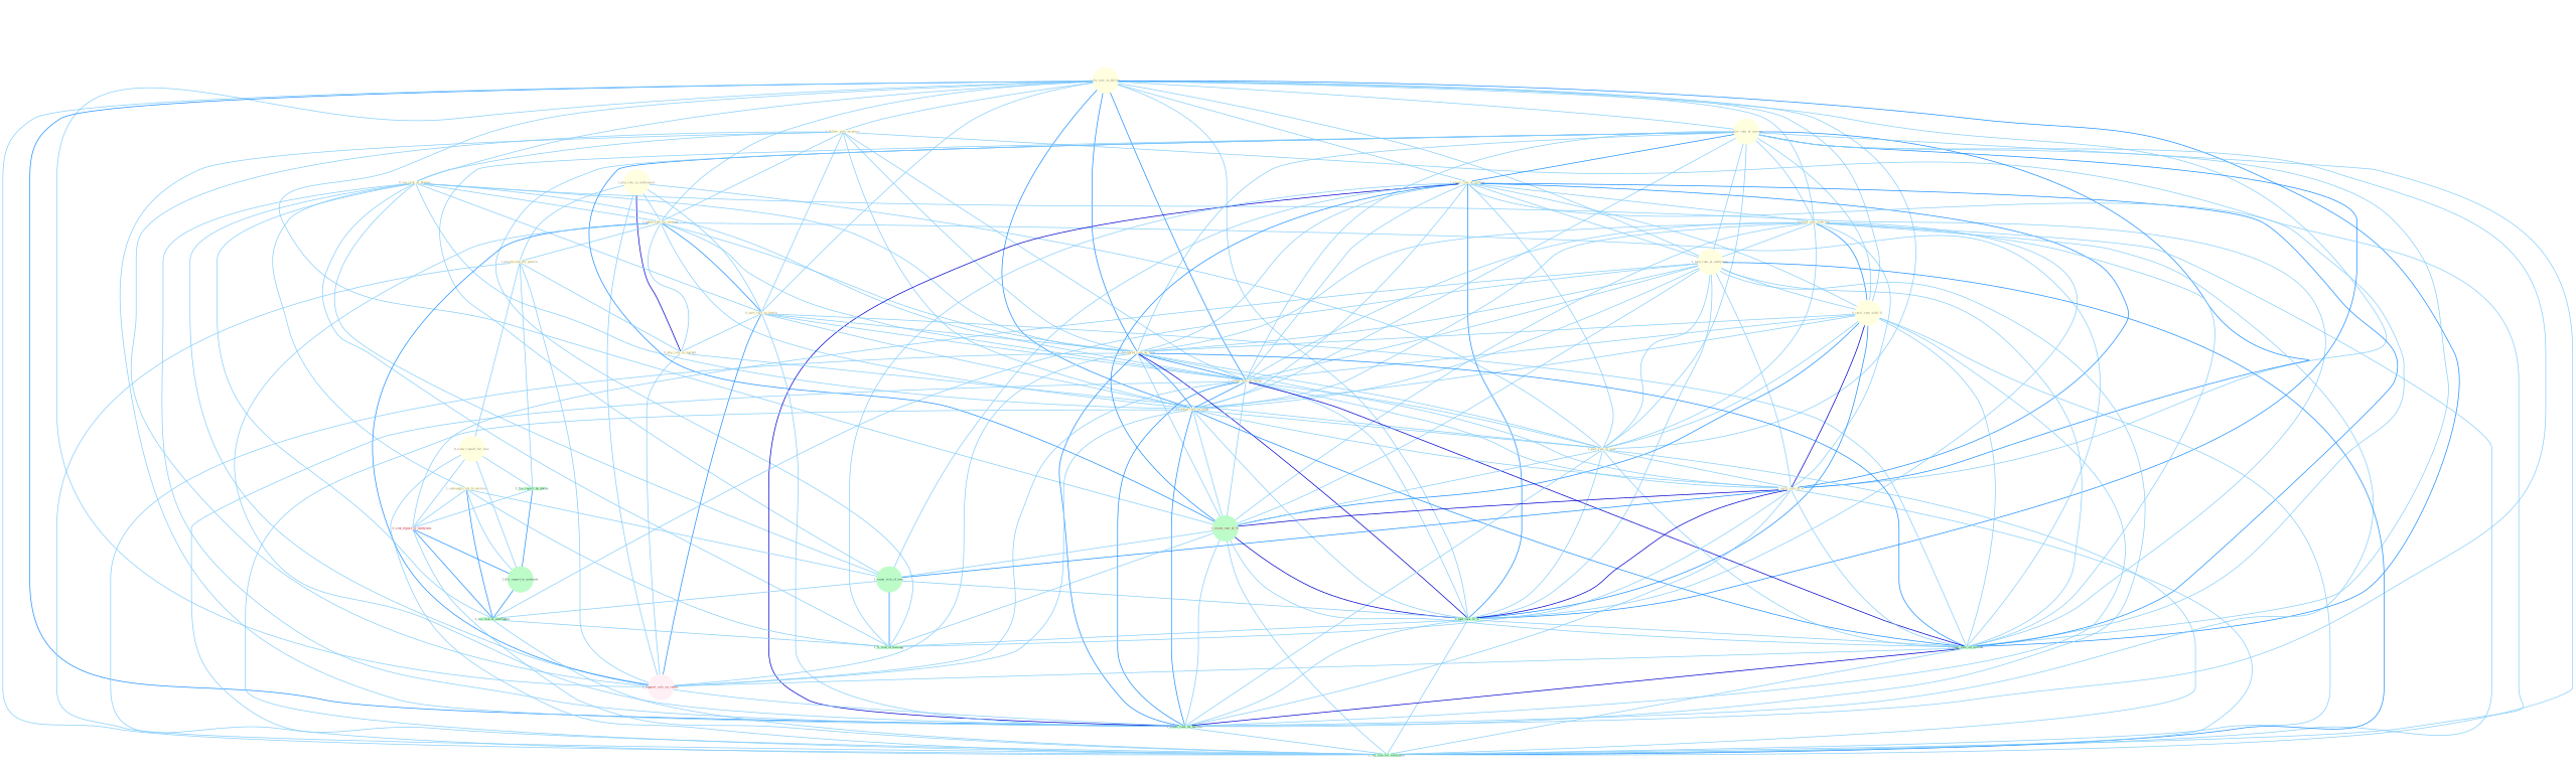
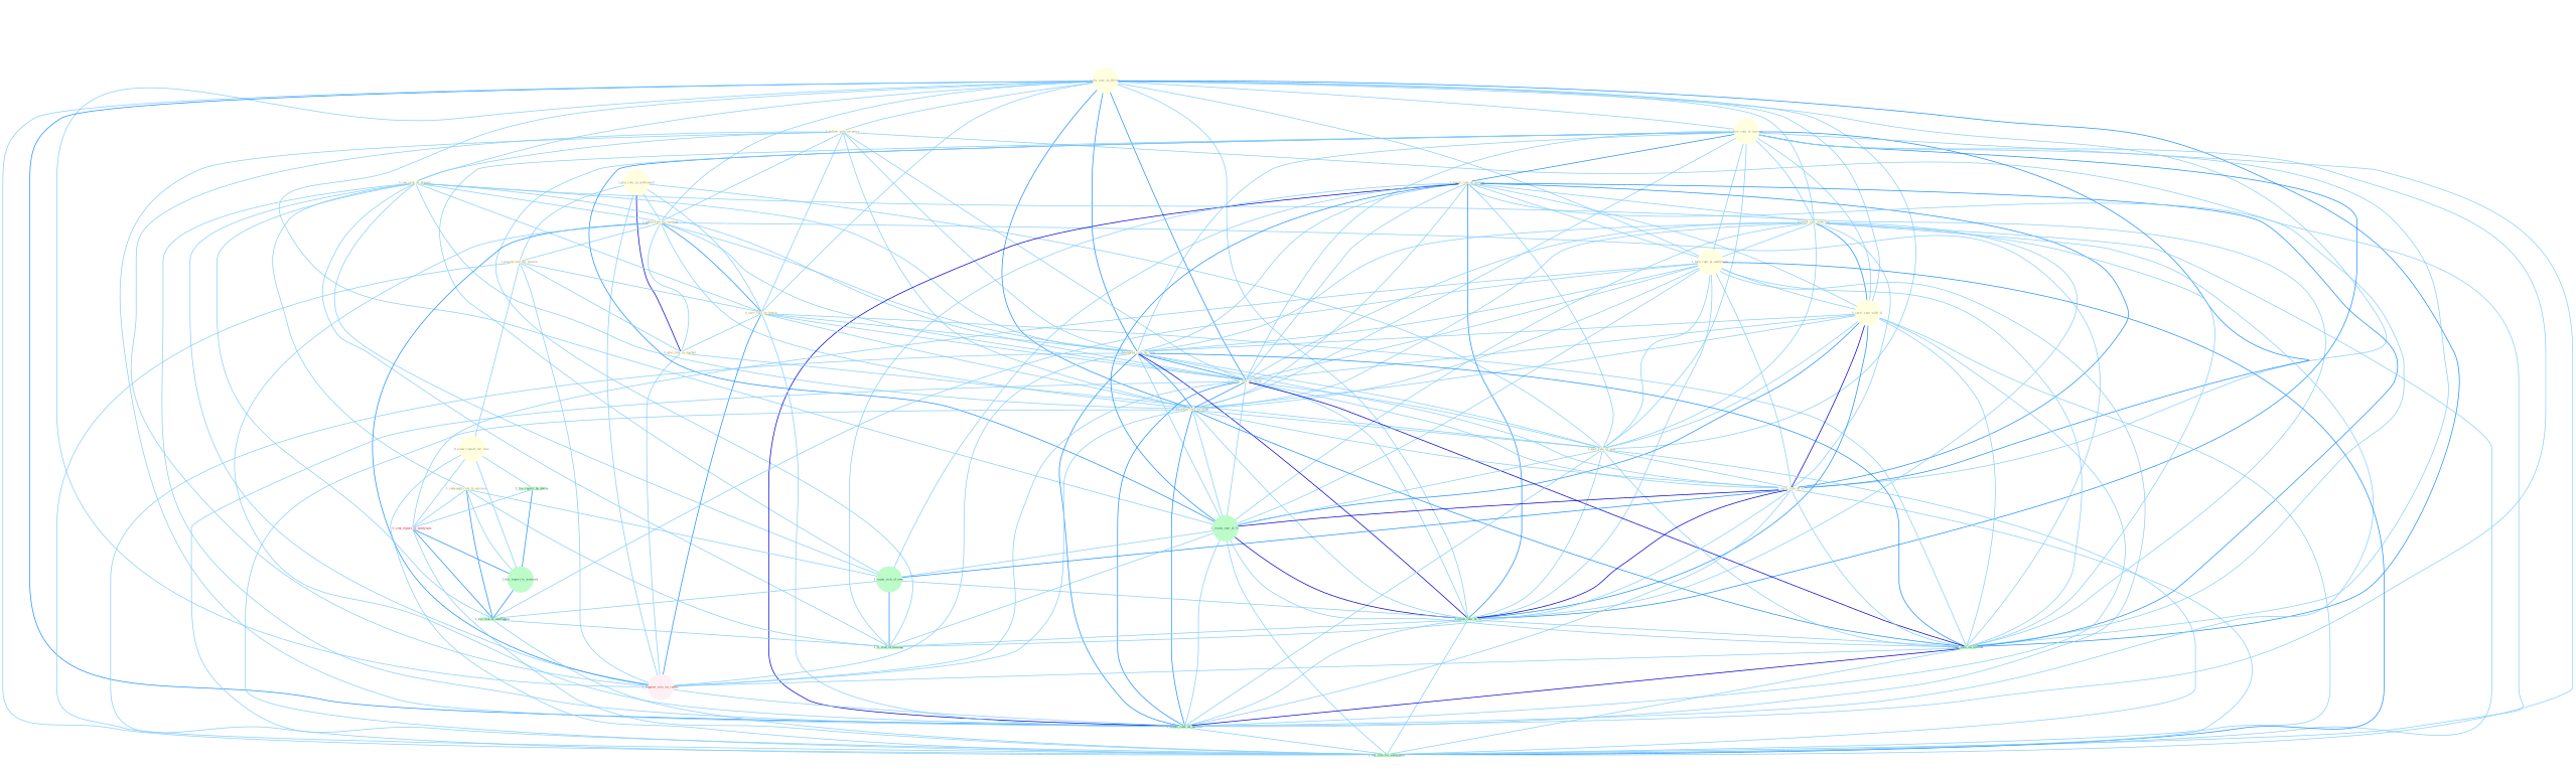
  graph {
    node [color="#ffffe0" fixedsize=true fontcolor="#8b7d6b" fontsize=4 shape=circle style=filled]
    edge [color="#87cefa" w=1]
    "1_plai_role_in_settlement " [height=.06 width=.5]
    "1_fix_rate_on_billion " [height=.06 width=.5]
    "1_follow_rule_on_price " [height=.06 shape=box width=.5]
    "0_see_risk_on_dimens " [height=.06 shape=parallelogram width=.5]
    "1_slow_rate_of_increas " [height=.06 width=.5]
    "1_taken_role_on_strategi " [height=.06 shape=box width=.5]
    "1_provid_role_for_govern " [height=.06 shape=parallelogram width=.5]
    "1_lower_rate_of_million " [height=.06 shape=folder width=.5]
    "0_track_rate_with_lag " [height=.06 shape=box width=.5]
    "0_serv_role_on_bench " [height=.06 shape=box width=.5]
    "0_scour_report_for_clue " [height=.06 width=.5]
    "0_plai_role_in_market " [height=.06 shape=folder width=.5]
    "1_turn_rate_at_entitynam " [height=.06 width=.5]
    "0_carri_rate_with_% " [height=.06 width=.5]
    "1_downgrad_rate_on_firm " [height=.06 shape=folder width=.5]
    "1_reduc_rate_on_incom " [height=.06 shape=parallelogram width=.5]
    "1_outweigh_risk_to_environ " [height=.06 shape=folder width=.5]
    "1_reckon_rate_on_bond " [height=.06 shape=folder width=.5]
    "1_post_rate_in_year " [height=.06 shape=box width=.5]
    "1_carri_rate_of_% " [height=.06 shape=box width=.5]
    "0_sent_report_to_entitynam " [color="#fff0f5" fontcolor="#b22222" height=.06 shape=box width=.5]
    "0_support_role_on_condit " [color="#fff0f5" fontcolor="#b22222" height=.06 width=.5]
-   "1_reach_rate_of_% " [color="#BDFCC9" fontcolor="#b22222" height=.06 width=.5]
-   "1_had_rate_of_% " [color="#BDFCC9" fontcolor="#2f4f4f" height=.06 shape=box width=.5]
+   "1_reach_rate_of_% " [color="#BDFCC9" fontcolor="#2f4f4f" height=.06 width=.5]
+   "1_had_rate_of_% " [color="#BDFCC9" fontcolor="#2f4f4f" height=.06 shape=box width=.5 label="1_track_rate_of_%"]
    "1_reduc_rate_on_million " [color="#BDFCC9" fontcolor="#2f4f4f" height=.06 shape=parallelogram width=.5]
    "1_lower_rate_on_million " [color="#BDFCC9" fontcolor="#2f4f4f" height=.06 shape=parallelogram width=.5]
    "1_lift_rate_for_entitynam " [color="#BDFCC9" fontcolor="#2f4f4f" height=.06 shape=box width=.5]
    "1_count_risk_of_new " [color="#BDFCC9" fontcolor="#2f4f4f" height=.06 width=.5]
    "1_wa_risk_to_entitynam " [color="#BDFCC9" fontcolor="#2f4f4f" height=.06 shape=folder width=.5]
    "1_'s_risk_of_messag " [color="#BDFCC9" fontcolor="#2f4f4f" height=.06 shape=folder width=.5]
    "0_file_report_by_phone " [color="#BDFCC9" fontcolor="#2f4f4f" height=.06 shape=parallelogram width=.5]
    "1_file_report_to_network " [color="#BDFCC9" fontcolor="#2f4f4f" height=.06 width=.5]
    subgraph sub_1 {
      "1_plai_role_in_settlement "
      "1_fix_rate_on_billion "
      "1_follow_rule_on_price "
      "0_see_risk_on_dimens "
      "1_slow_rate_of_increas "
      "1_taken_role_on_strategi "
      "1_provid_role_for_govern "
      "1_lower_rate_of_million "
      "0_track_rate_with_lag "
      "0_serv_role_on_bench "
      "0_scour_report_for_clue "
      "0_plai_role_in_market "
      "1_turn_rate_at_entitynam "
      "0_carri_rate_with_% "
      "1_downgrad_rate_on_firm "
      "1_reduc_rate_on_incom "
      "1_outweigh_risk_to_environ "
      "1_reckon_rate_on_bond "
      "1_post_rate_in_year "
      "1_carri_rate_of_% "
    }
    subgraph sub_2 {
      "0_sent_report_to_entitynam "
      "0_support_role_on_condit "
    }
    "1_plai_role_in_settlement " -- "1_taken_role_on_strategi "
    "1_plai_role_in_settlement " -- "1_provid_role_for_govern "
    "1_plai_role_in_settlement " -- "0_serv_role_on_bench "
    "1_plai_role_in_settlement " -- "0_plai_role_in_market " [color="#0000cd" w=3]
    "1_plai_role_in_settlement " -- "1_post_rate_in_year "
    "1_plai_role_in_settlement " -- "0_support_role_on_condit "
    "1_fix_rate_on_billion " -- "1_follow_rule_on_price "
    "1_fix_rate_on_billion " -- "0_see_risk_on_dimens "
    "1_fix_rate_on_billion " -- "1_slow_rate_of_increas "
    "1_fix_rate_on_billion " -- "1_taken_role_on_strategi "
-   "1_fix_rate_on_billion " -- "1_lower_rate_of_million "
    "1_fix_rate_on_billion " -- "0_track_rate_with_lag "
    "1_fix_rate_on_billion " -- "0_serv_role_on_bench "
    "1_fix_rate_on_billion " -- "1_turn_rate_at_entitynam "
    "1_fix_rate_on_billion " -- "0_carri_rate_with_% "
    "1_fix_rate_on_billion " -- "1_downgrad_rate_on_firm " [color="#1e90ff" w=2]
    "1_fix_rate_on_billion " -- "1_reduc_rate_on_incom " [color="#1e90ff" w=2]
    "1_fix_rate_on_billion " -- "1_reckon_rate_on_bond " [color="#1e90ff" w=2]
    "1_fix_rate_on_billion " -- "1_post_rate_in_year "
    "1_fix_rate_on_billion " -- "1_carri_rate_of_% "
    "1_fix_rate_on_billion " -- "0_support_role_on_condit "
    "1_fix_rate_on_billion " -- "1_reach_rate_of_% "
    "1_fix_rate_on_billion " -- "1_had_rate_of_% "
    "1_fix_rate_on_billion " -- "1_reduc_rate_on_million " [color="#1e90ff" w=2]
    "1_fix_rate_on_billion " -- "1_lower_rate_on_million " [color="#1e90ff" w=2]
    "1_fix_rate_on_billion " -- "1_lift_rate_for_entitynam "
    "1_follow_rule_on_price " -- "0_see_risk_on_dimens "
    "1_follow_rule_on_price " -- "1_taken_role_on_strategi "
    "1_follow_rule_on_price " -- "0_serv_role_on_bench "
    "1_follow_rule_on_price " -- "1_downgrad_rate_on_firm "
    "1_follow_rule_on_price " -- "1_reduc_rate_on_incom "
    "1_follow_rule_on_price " -- "1_reckon_rate_on_bond "
    "1_follow_rule_on_price " -- "0_support_role_on_condit "
    "1_follow_rule_on_price " -- "1_reduc_rate_on_million "
    "1_follow_rule_on_price " -- "1_lower_rate_on_million "
    "0_see_risk_on_dimens " -- "1_taken_role_on_strategi "
    "0_see_risk_on_dimens " -- "0_serv_role_on_bench "
    "0_see_risk_on_dimens " -- "1_downgrad_rate_on_firm "
    "0_see_risk_on_dimens " -- "1_reduc_rate_on_incom "
    "0_see_risk_on_dimens " -- "1_outweigh_risk_to_environ "
    "0_see_risk_on_dimens " -- "1_reckon_rate_on_bond "
    "0_see_risk_on_dimens " -- "0_support_role_on_condit "
    "0_see_risk_on_dimens " -- "1_reduc_rate_on_million "
    "0_see_risk_on_dimens " -- "1_lower_rate_on_million "
    "0_see_risk_on_dimens " -- "1_count_risk_of_new "
    "0_see_risk_on_dimens " -- "1_wa_risk_to_entitynam "
    "0_see_risk_on_dimens " -- "1_'s_risk_of_messag "
    "1_slow_rate_of_increas " -- "1_lower_rate_of_million " [color="#1e90ff" w=2]
    "1_slow_rate_of_increas " -- "0_track_rate_with_lag "
    "1_slow_rate_of_increas " -- "1_turn_rate_at_entitynam "
    "1_slow_rate_of_increas " -- "0_carri_rate_with_% "
    "1_slow_rate_of_increas " -- "1_downgrad_rate_on_firm "
    "1_slow_rate_of_increas " -- "1_reduc_rate_on_incom "
    "1_slow_rate_of_increas " -- "1_reckon_rate_on_bond "
    "1_slow_rate_of_increas " -- "1_post_rate_in_year "
    "1_slow_rate_of_increas " -- "1_carri_rate_of_% " [color="#1e90ff" w=2]
    "1_slow_rate_of_increas " -- "1_reach_rate_of_% " [color="#1e90ff" w=2]
    "1_slow_rate_of_increas " -- "1_had_rate_of_% " [color="#1e90ff" w=2]
    "1_slow_rate_of_increas " -- "1_reduc_rate_on_million "
    "1_slow_rate_of_increas " -- "1_lower_rate_on_million "
    "1_slow_rate_of_increas " -- "1_lift_rate_for_entitynam "
    "1_slow_rate_of_increas " -- "1_count_risk_of_new "
    "1_slow_rate_of_increas " -- "1_'s_risk_of_messag "
    "1_taken_role_on_strategi " -- "1_provid_role_for_govern "
    "1_taken_role_on_strategi " -- "0_serv_role_on_bench " [color="#1e90ff" w=2]
    "1_taken_role_on_strategi " -- "0_plai_role_in_market "
    "1_taken_role_on_strategi " -- "1_downgrad_rate_on_firm "
    "1_taken_role_on_strategi " -- "1_reduc_rate_on_incom "
    "1_taken_role_on_strategi " -- "1_reckon_rate_on_bond "
    "1_taken_role_on_strategi " -- "0_support_role_on_condit " [color="#1e90ff" w=2]
    "1_taken_role_on_strategi " -- "1_reduc_rate_on_million "
    "1_taken_role_on_strategi " -- "1_lower_rate_on_million "
-   "1_provid_role_for_govern " -- "0_file_report_by_phone "
+   "1_provid_role_for_govern " -- "0_serv_role_on_bench "
    "1_provid_role_for_govern " -- "0_scour_report_for_clue "
    "1_provid_role_for_govern " -- "0_plai_role_in_market "
    "1_provid_role_for_govern " -- "0_support_role_on_condit "
    "1_provid_role_for_govern " -- "1_lift_rate_for_entitynam "
    "1_lower_rate_of_million " -- "0_track_rate_with_lag "
    "1_lower_rate_of_million " -- "1_turn_rate_at_entitynam "
    "1_lower_rate_of_million " -- "0_carri_rate_with_% "
    "1_lower_rate_of_million " -- "1_downgrad_rate_on_firm "
    "1_lower_rate_of_million " -- "1_reduc_rate_on_incom "
    "1_lower_rate_of_million " -- "1_reckon_rate_on_bond "
    "1_lower_rate_of_million " -- "1_post_rate_in_year "
    "1_lower_rate_of_million " -- "1_carri_rate_of_% " [color="#1e90ff" w=2]
    "1_lower_rate_of_million " -- "1_reach_rate_of_% " [color="#1e90ff" w=2]
    "1_lower_rate_of_million " -- "1_had_rate_of_% " [color="#1e90ff" w=2]
    "1_lower_rate_of_million " -- "1_reduc_rate_on_million " [color="#1e90ff" w=2]
    "1_lower_rate_of_million " -- "1_lower_rate_on_million " [color="#0000cd" w=3]
    "1_lower_rate_of_million " -- "1_lift_rate_for_entitynam "
    "1_lower_rate_of_million " -- "1_count_risk_of_new "
    "1_lower_rate_of_million " -- "1_'s_risk_of_messag "
    "0_track_rate_with_lag " -- "1_turn_rate_at_entitynam "
    "0_track_rate_with_lag " -- "0_carri_rate_with_% " [color="#1e90ff" w=2]
    "0_track_rate_with_lag " -- "1_downgrad_rate_on_firm "
    "0_track_rate_with_lag " -- "1_reduc_rate_on_incom "
    "0_track_rate_with_lag " -- "1_reckon_rate_on_bond "
    "0_track_rate_with_lag " -- "1_post_rate_in_year "
    "0_track_rate_with_lag " -- "1_carri_rate_of_% "
    "0_track_rate_with_lag " -- "1_reach_rate_of_% "
    "0_track_rate_with_lag " -- "1_had_rate_of_% "
    "0_track_rate_with_lag " -- "1_reduc_rate_on_million "
    "0_track_rate_with_lag " -- "1_lower_rate_on_million "
    "0_track_rate_with_lag " -- "1_lift_rate_for_entitynam "
    "0_serv_role_on_bench " -- "0_plai_role_in_market "
    "0_serv_role_on_bench " -- "1_downgrad_rate_on_firm "
    "0_serv_role_on_bench " -- "1_reduc_rate_on_incom "
    "0_serv_role_on_bench " -- "1_reckon_rate_on_bond "
    "0_serv_role_on_bench " -- "0_support_role_on_condit " [color="#1e90ff" w=2]
    "0_serv_role_on_bench " -- "1_reduc_rate_on_million "
    "0_serv_role_on_bench " -- "1_lower_rate_on_million "
    "0_scour_report_for_clue " -- "0_sent_report_to_entitynam "
    "0_scour_report_for_clue " -- "1_lift_rate_for_entitynam "
    "0_scour_report_for_clue " -- "0_file_report_by_phone "
    "0_scour_report_for_clue " -- "1_file_report_to_network "
    "0_plai_role_in_market " -- "1_post_rate_in_year "
    "0_plai_role_in_market " -- "0_support_role_on_condit "
    "1_turn_rate_at_entitynam " -- "0_carri_rate_with_% "
    "1_turn_rate_at_entitynam " -- "1_downgrad_rate_on_firm "
    "1_turn_rate_at_entitynam " -- "1_reduc_rate_on_incom "
    "1_turn_rate_at_entitynam " -- "1_reckon_rate_on_bond "
    "1_turn_rate_at_entitynam " -- "1_post_rate_in_year "
    "1_turn_rate_at_entitynam " -- "1_carri_rate_of_% "
    "1_turn_rate_at_entitynam " -- "0_sent_report_to_entitynam "
    "1_turn_rate_at_entitynam " -- "1_reach_rate_of_% "
    "1_turn_rate_at_entitynam " -- "1_had_rate_of_% "
    "1_turn_rate_at_entitynam " -- "1_reduc_rate_on_million "
    "1_turn_rate_at_entitynam " -- "1_lower_rate_on_million "
    "1_turn_rate_at_entitynam " -- "1_lift_rate_for_entitynam " [color="#1e90ff" w=2]
    "1_turn_rate_at_entitynam " -- "1_wa_risk_to_entitynam "
    "0_carri_rate_with_% " -- "1_downgrad_rate_on_firm "
    "0_carri_rate_with_% " -- "1_reduc_rate_on_incom "
    "0_carri_rate_with_% " -- "1_reckon_rate_on_bond "
    "0_carri_rate_with_% " -- "1_post_rate_in_year "
    "0_carri_rate_with_% " -- "1_carri_rate_of_% " [color="#0000cd" w=3]
    "0_carri_rate_with_% " -- "1_reach_rate_of_% " [color="#1e90ff" w=2]
    "0_carri_rate_with_% " -- "1_had_rate_of_% " [color="#1e90ff" w=2]
    "0_carri_rate_with_% " -- "1_reduc_rate_on_million "
    "0_carri_rate_with_% " -- "1_lower_rate_on_million "
    "0_carri_rate_with_% " -- "1_lift_rate_for_entitynam "
    "1_downgrad_rate_on_firm " -- "1_reduc_rate_on_incom " [color="#1e90ff" w=2]
    "1_downgrad_rate_on_firm " -- "1_reckon_rate_on_bond " [color="#1e90ff" w=2]
    "1_downgrad_rate_on_firm " -- "1_post_rate_in_year "
    "1_downgrad_rate_on_firm " -- "1_carri_rate_of_% "
    "1_downgrad_rate_on_firm " -- "0_support_role_on_condit "
    "1_downgrad_rate_on_firm " -- "1_reach_rate_of_% "
    "1_downgrad_rate_on_firm " -- "1_had_rate_of_% " [color="#0000cd"]
    "1_downgrad_rate_on_firm " -- "1_reduc_rate_on_million " [color="#1e90ff" w=2]
    "1_downgrad_rate_on_firm " -- "1_lower_rate_on_million " [color="#1e90ff" w=2]
    "1_downgrad_rate_on_firm " -- "1_lift_rate_for_entitynam "
    "1_reduc_rate_on_incom " -- "1_reckon_rate_on_bond " [color="#1e90ff" w=2]
    "1_reduc_rate_on_incom " -- "1_post_rate_in_year "
    "1_reduc_rate_on_incom " -- "1_carri_rate_of_% "
    "1_reduc_rate_on_incom " -- "0_support_role_on_condit "
    "1_reduc_rate_on_incom " -- "1_reach_rate_of_% "
    "1_reduc_rate_on_incom " -- "1_had_rate_of_% "
    "1_reduc_rate_on_incom " -- "1_reduc_rate_on_million " [color="#0000cd" w=3]
    "1_reduc_rate_on_incom " -- "1_lower_rate_on_million " [color="#1e90ff" w=2]
    "1_reduc_rate_on_incom " -- "1_lift_rate_for_entitynam "
    "1_outweigh_risk_to_environ " -- "0_sent_report_to_entitynam "
    "1_outweigh_risk_to_environ " -- "1_count_risk_of_new "
    "1_outweigh_risk_to_environ " -- "1_wa_risk_to_entitynam " [color="#1e90ff" w=2]
    "1_outweigh_risk_to_environ " -- "1_'s_risk_of_messag "
    "1_outweigh_risk_to_environ " -- "1_file_report_to_network "
    "1_reckon_rate_on_bond " -- "1_post_rate_in_year "
    "1_reckon_rate_on_bond " -- "1_carri_rate_of_% "
    "1_reckon_rate_on_bond " -- "0_support_role_on_condit "
    "1_reckon_rate_on_bond " -- "1_reach_rate_of_% "
    "1_reckon_rate_on_bond " -- "1_had_rate_of_% "
    "1_reckon_rate_on_bond " -- "1_reduc_rate_on_million " [color="#1e90ff" w=2]
    "1_reckon_rate_on_bond " -- "1_lower_rate_on_million " [color="#1e90ff" w=2]
    "1_reckon_rate_on_bond " -- "1_lift_rate_for_entitynam "
    "1_post_rate_in_year " -- "1_carri_rate_of_% "
    "1_post_rate_in_year " -- "1_reach_rate_of_% "
    "1_post_rate_in_year " -- "1_had_rate_of_% "
    "1_post_rate_in_year " -- "1_reduc_rate_on_million "
    "1_post_rate_in_year " -- "1_lower_rate_on_million "
    "1_post_rate_in_year " -- "1_lift_rate_for_entitynam "
    "1_carri_rate_of_% " -- "1_reach_rate_of_% " [color="#0000cd" w=3]
    "1_carri_rate_of_% " -- "1_had_rate_of_% " [color="#0000cd" w=3]
    "1_carri_rate_of_% " -- "1_reduc_rate_on_million "
    "1_carri_rate_of_% " -- "1_lower_rate_on_million "
    "1_carri_rate_of_% " -- "1_lift_rate_for_entitynam "
    "1_carri_rate_of_% " -- "1_count_risk_of_new " [color="#1e90ff"]
    "1_carri_rate_of_% " -- "1_'s_risk_of_messag "
    "0_sent_report_to_entitynam " -- "1_lift_rate_for_entitynam "
    "0_sent_report_to_entitynam " -- "1_wa_risk_to_entitynam " [color="#1e90ff" w=2]
    "0_sent_report_to_entitynam " -- "1_file_report_to_network " [color="#1e90ff" w=2]
    "0_support_role_on_condit " -- "1_lower_rate_on_million "
    "1_reach_rate_of_% " -- "1_had_rate_of_% " [color="#0000cd" w=3]
    "1_reach_rate_of_% " -- "1_reduc_rate_on_million "
    "1_reach_rate_of_% " -- "1_lower_rate_on_million "
    "1_reach_rate_of_% " -- "1_lift_rate_for_entitynam "
    "1_reach_rate_of_% " -- "1_count_risk_of_new "
    "1_reach_rate_of_% " -- "1_'s_risk_of_messag "
    "1_had_rate_of_% " -- "1_reduc_rate_on_million "
    "1_had_rate_of_% " -- "1_lower_rate_on_million "
    "1_had_rate_of_% " -- "1_lift_rate_for_entitynam "
    "1_had_rate_of_% " -- "1_'s_risk_of_messag "
    "1_reduc_rate_on_million " -- "0_support_role_on_condit "
    "1_reduc_rate_on_million " -- "1_lower_rate_on_million " [color="#0000cd" w=3]
    "1_reduc_rate_on_million " -- "1_lift_rate_for_entitynam "
    "1_lower_rate_on_million " -- "1_lift_rate_for_entitynam "
    "1_count_risk_of_new " -- "1_had_rate_of_% "
    "1_count_risk_of_new " -- "1_wa_risk_to_entitynam "
    "1_count_risk_of_new " -- "1_'s_risk_of_messag " [color="#1e90ff" w=2]
    "1_wa_risk_to_entitynam " -- "1_lift_rate_for_entitynam "
    "1_wa_risk_to_entitynam " -- "1_'s_risk_of_messag "
    "0_file_report_by_phone " -- "0_sent_report_to_entitynam "
    "0_file_report_by_phone " -- "1_file_report_to_network " [color="#1e90ff" w=2]
    "1_file_report_to_network " -- "1_wa_risk_to_entitynam " [color="#1e90ff"]
  }
